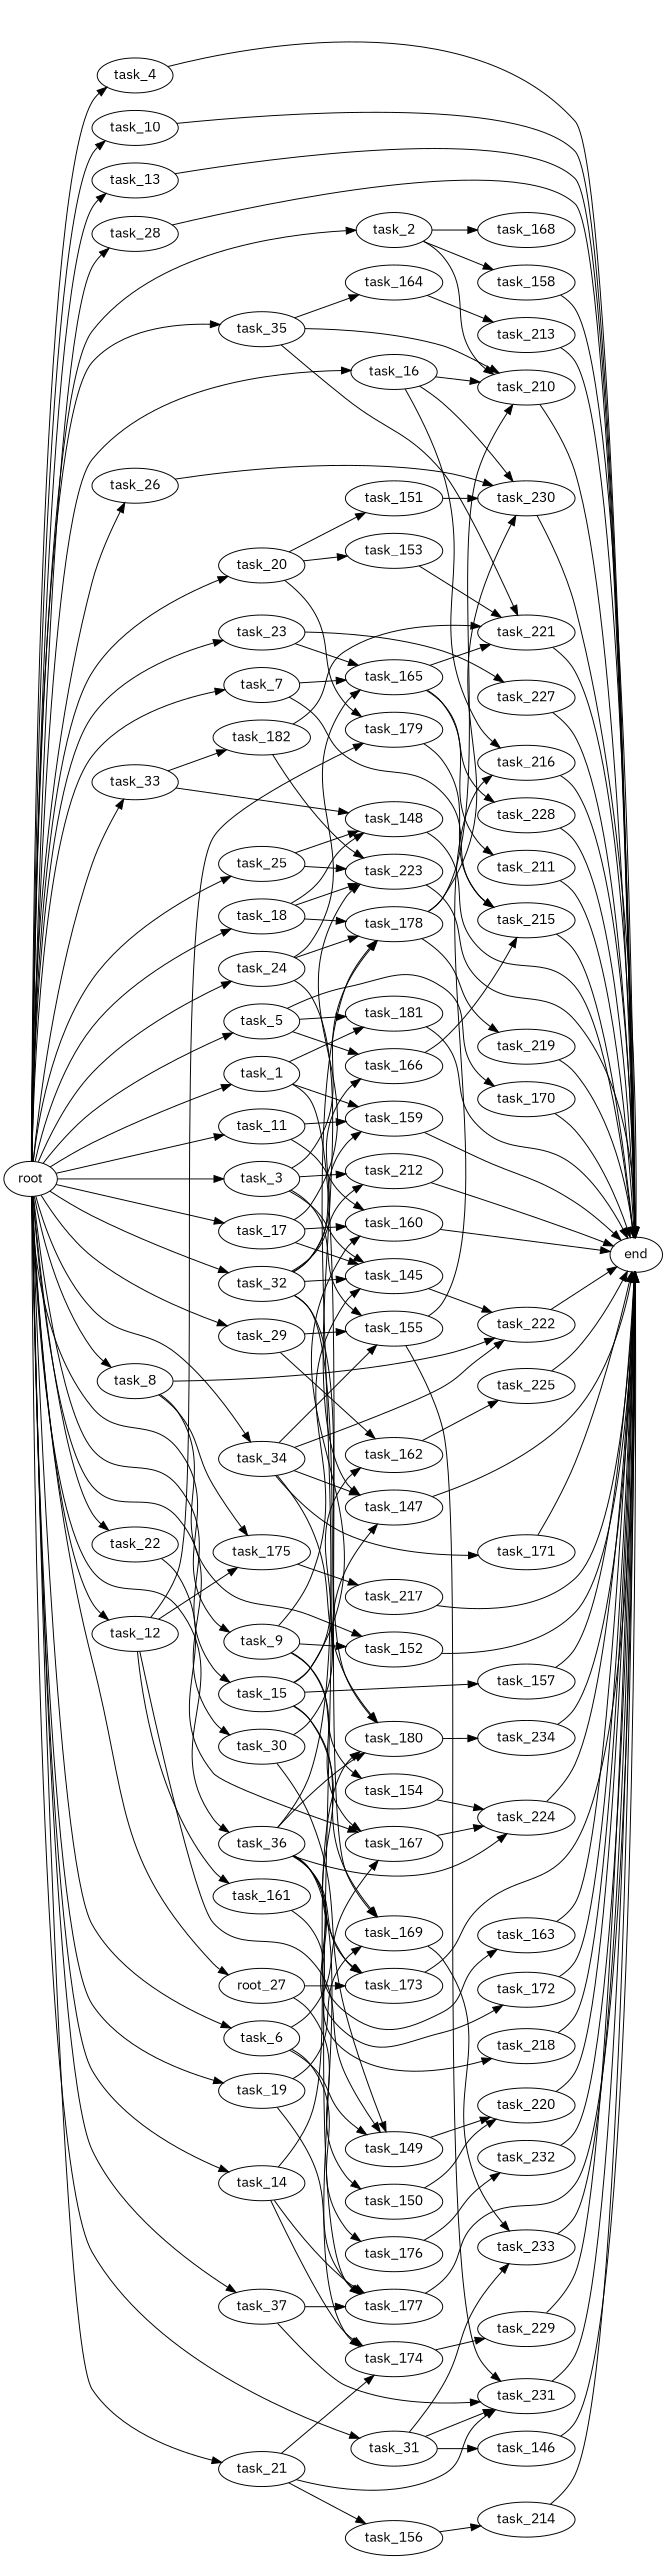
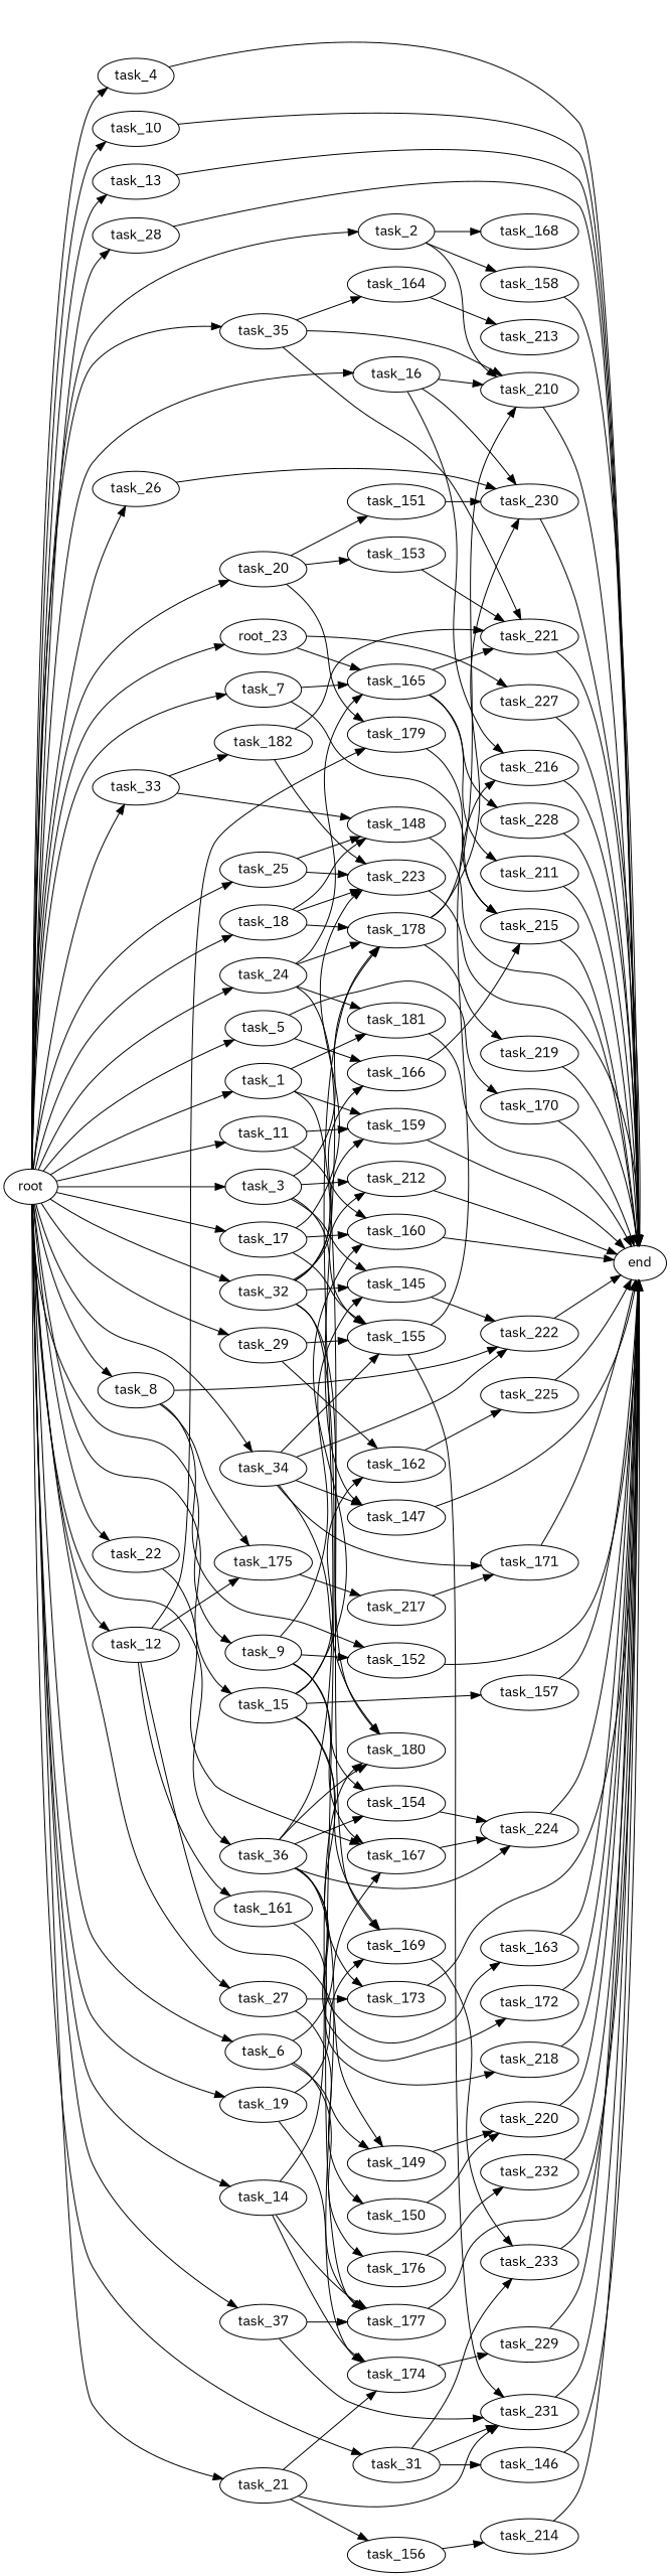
  digraph {
    fontname="IBM Plex Sans"
    rankdir=LR
    node [fontname="IBM Plex Sans"]
    edge [fontname="IBM Plex Sans"]
    root
    task_1
    task_2
    task_3
    task_4
    task_5
    task_6
    task_7
    task_8
    task_9
    task_10
    task_11
    task_12
    task_13
    task_14
    task_15
    task_16
    task_17
    task_18
    task_19
    task_20
    task_21
    task_22
-   task_23
+   task_23 [label=root_23]
    task_24
    task_25
    task_26
-   task_27 [label=root_27]
+   task_27
    task_28
    task_29
-   task_30
    task_31
    task_32
    task_33
    task_34
    task_35
    task_36
    task_37
    task_159
    task_169
    task_181
    task_158
    task_168
    task_210
    task_145
    task_155
    task_178
    task_212
    end
    task_166
    task_170
    task_149
    task_167
    task_176
    task_165
    task_215
    task_152
    task_175
    task_222
    task_154
    task_160
    task_161
    task_179
    task_174
    task_177
    task_180
    task_157
    task_162
    task_173
    task_216
    task_230
    task_223
    task_148
    task_151
    task_153
    task_156
    task_231
    task_227
    task_147
    task_150
    task_146
    task_233
    task_182
    task_171
    task_164
    task_221
    task_163
    task_172
    task_224
    task_219
    task_220
    task_232
    task_211
    task_228
    task_217
    task_218
    task_229
-   task_234
    task_225
    task_214
    task_213
    root -> task_1
    root -> task_2
    root -> task_3
    root -> task_4
    root -> task_5
    root -> task_6
    root -> task_7
    root -> task_8
    root -> task_9
    root -> task_10
    root -> task_11
    root -> task_12
    root -> task_13
    root -> task_14
    root -> task_15
    root -> task_16
    root -> task_17
    root -> task_18
    root -> task_19
    root -> task_20
    root -> task_21
    root -> task_22
    root -> task_23
    root -> task_24
    root -> task_25
    root -> task_26
    root -> task_27
    root -> task_28
    root -> task_29
-   root -> task_30
    root -> task_31
    root -> task_32
    root -> task_33
    root -> task_34
    root -> task_35
    root -> task_36
    root -> task_37
    task_1 -> task_159
    task_1 -> task_169
    task_1 -> task_181
    task_2 -> task_158
    task_2 -> task_168
    task_2 -> task_210
    task_3 -> task_145
    task_3 -> task_155
    task_3 -> task_178
    task_3 -> task_212
    task_4 -> end
    task_5 -> task_166
    task_5 -> task_170
    task_6 -> task_149
    task_6 -> task_167
    task_6 -> task_176
    task_7 -> task_165
    task_7 -> task_215
    task_8 -> task_152
    task_8 -> task_175
    task_8 -> task_222
    task_9 -> task_145
    task_9 -> task_167
    task_9 -> task_152
    task_9 -> task_154
    task_10 -> end
    task_11 -> task_159
    task_11 -> task_160
    task_12 -> task_149
    task_12 -> task_175
    task_12 -> task_161
    task_12 -> task_179
    task_13 -> end
    task_14 -> task_174
    task_14 -> task_177
    task_14 -> task_180
    task_15 -> task_169
    task_15 -> task_160
    task_15 -> task_157
    task_15 -> task_162
    task_15 -> task_173
    task_16 -> task_210
    task_16 -> task_216
    task_16 -> task_230
-   task_17 -> task_145
+   task_17 -> task_155
    task_17 -> task_160
    task_17 -> task_223
    task_18 -> task_178
    task_18 -> task_223
    task_18 -> task_148
    task_19 -> task_169
    task_19 -> task_177
    task_20 -> task_179
    task_20 -> task_151
    task_20 -> task_153
    task_21 -> task_174
    task_21 -> task_156
    task_21 -> task_231
    task_22 -> task_167
    task_23 -> task_165
    task_23 -> task_227
-   task_5 -> task_181
+   task_24 -> task_181
    task_24 -> task_178
    task_24 -> task_165
    task_24 -> task_147
    task_25 -> task_223
    task_25 -> task_148
    task_26 -> task_230
    task_27 -> task_173
    task_27 -> task_150
    task_28 -> end
    task_29 -> task_155
    task_29 -> task_162
-   task_30 -> task_149
-   task_30 -> task_147
    task_31 -> task_231
    task_31 -> task_146
    task_31 -> task_233
    task_32 -> task_159
    task_32 -> task_145
    task_32 -> task_212
    task_32 -> task_166
    task_32 -> task_177
    task_32 -> task_180
    task_33 -> task_148
    task_33 -> task_182
    task_34 -> task_155
    task_34 -> task_222
    task_34 -> task_180
    task_34 -> task_147
    task_34 -> task_171
    task_35 -> task_210
    task_35 -> task_164
    task_35 -> task_221
    task_36 -> task_178
-   task_36 -> task_173
+   task_36 -> task_154
    task_36 -> task_174
    task_36 -> task_180
    task_36 -> task_163
    task_36 -> task_172
    task_36 -> task_224
    task_37 -> task_177
    task_37 -> task_231
    task_159 -> end
    task_169 -> task_233
    task_181 -> end
    task_158 -> end
    task_210 -> end
    task_145 -> task_222
    task_155 -> task_216
    task_155 -> task_231
    task_178 -> task_210
    task_178 -> task_230
    task_178 -> task_219
    task_212 -> end
    task_166 -> task_215
    task_170 -> end
    task_149 -> task_220
    task_167 -> task_224
    task_176 -> task_232
    task_165 -> task_221
    task_165 -> task_211
    task_165 -> task_228
    task_215 -> end
    task_152 -> end
    task_175 -> task_217
    task_222 -> end
    task_154 -> task_224
    task_160 -> end
    task_161 -> task_218
    task_179 -> task_215
    task_174 -> task_229
    task_177 -> end
-   task_180 -> task_234
    task_157 -> end
    task_162 -> task_225
    task_173 -> end
    task_216 -> end
    task_230 -> end
    task_223 -> end
    task_148 -> end
    task_151 -> task_230
    task_153 -> task_221
    task_156 -> task_214
    task_231 -> end
    task_227 -> end
    task_147 -> end
    task_150 -> task_220
    task_146 -> end
    task_233 -> end
    task_182 -> task_223
    task_182 -> task_221
    task_171 -> end
    task_164 -> task_213
    task_221 -> end
    task_163 -> end
    task_172 -> end
    task_224 -> end
    task_219 -> end
    task_220 -> end
    task_232 -> end
    task_211 -> end
    task_228 -> end
-   task_217 -> end
+   task_217 -> task_171
    task_218 -> end
    task_229 -> end
-   task_234 -> end
    task_225 -> end
    task_214 -> end
-   task_213 -> end
  }
